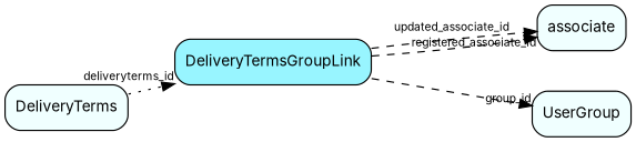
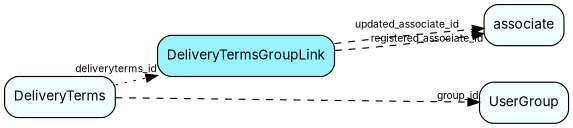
  digraph {
    fontname=Inter
    rankdir=LR
    node [fillcolor=azure1 fontname=Inter fontsize=12 shape=box style="rounded, filled"]
    edge [fontname=Inter fontsize=9 style=dashed]
    DeliveryTermsGroupLink [fillcolor=cadetblue1]
    UserGroup
    associate
    DeliveryTerms
-   DeliveryTermsGroupLink -> UserGroup [headlabel=group_id]
+   DeliveryTerms -> UserGroup [headlabel=group_id]
    DeliveryTermsGroupLink -> associate [headlabel=registered_associate_id]
    DeliveryTermsGroupLink -> associate [label=updated_associate_id]
    DeliveryTerms -> DeliveryTermsGroupLink [headlabel=deliveryterms_id style=dotted]
  }
